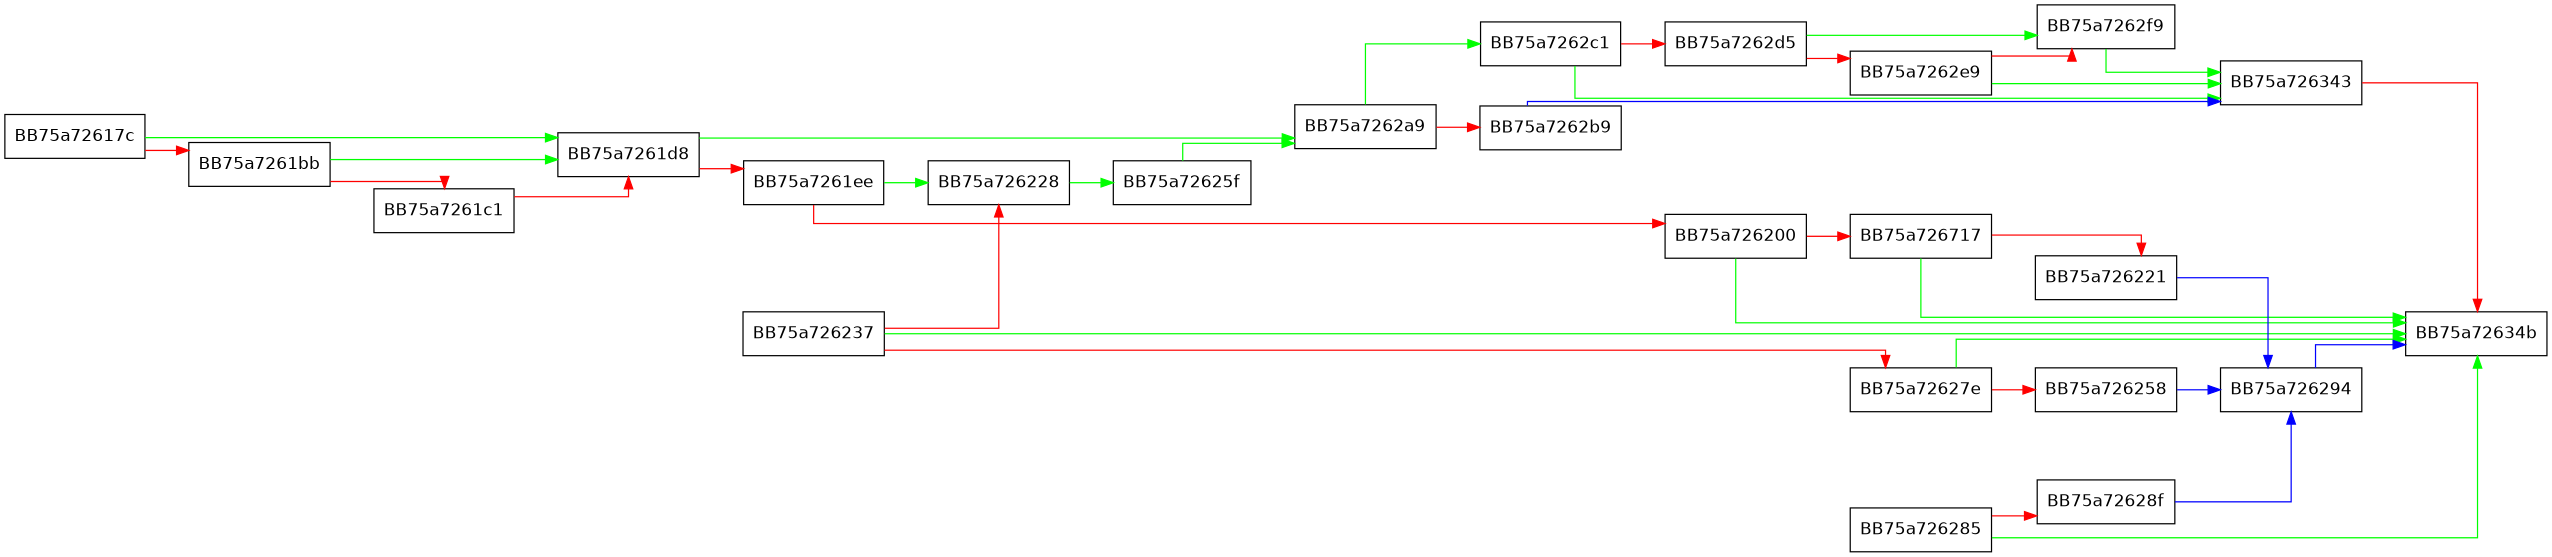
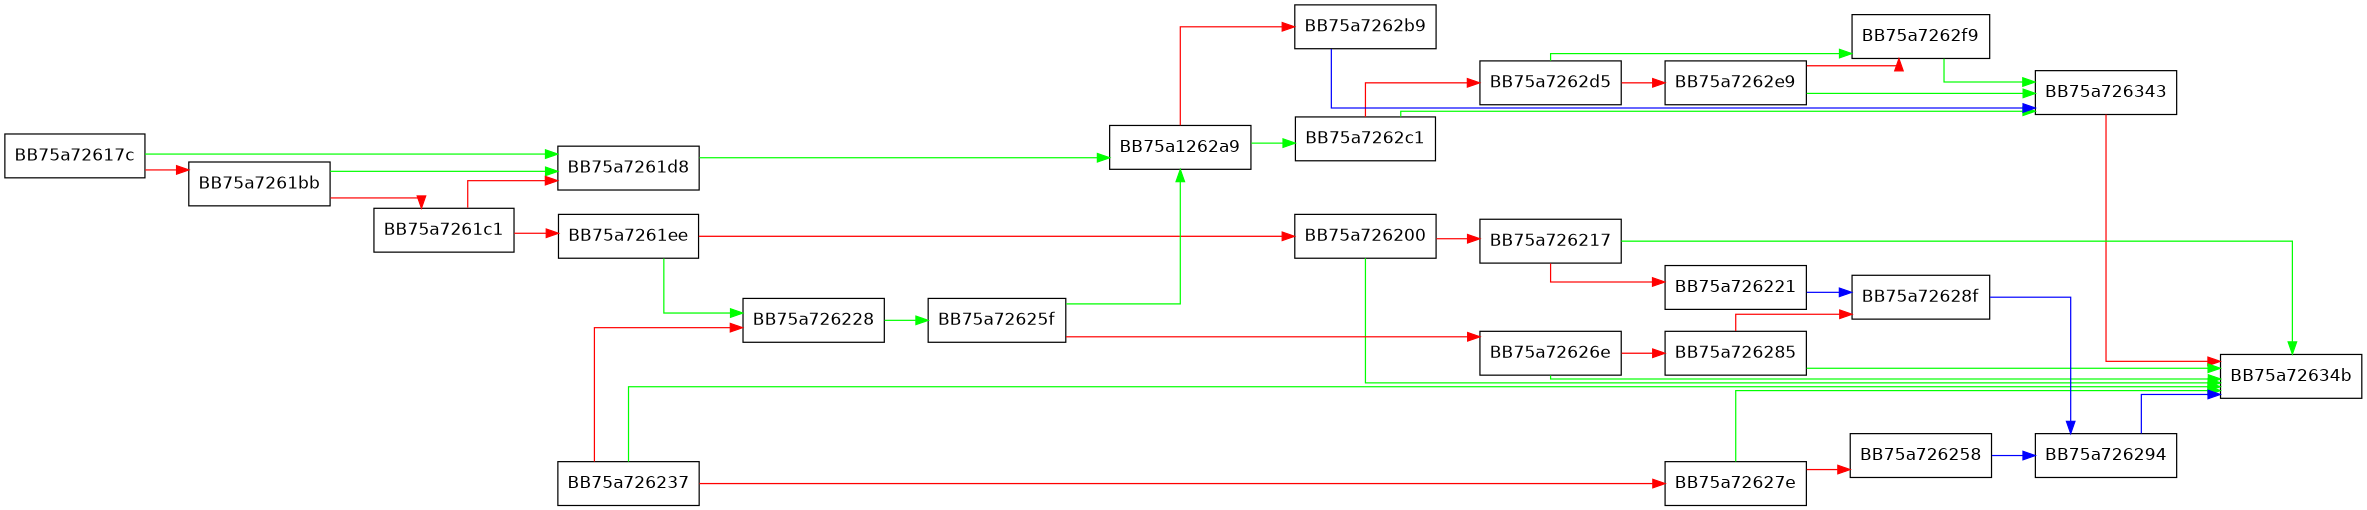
  digraph {
    fontname="DejaVu Sans"
    rankdir=LR
    splines=ortho
    node [fontname="DejaVu Sans" shape=box]
    edge [color=red fontname="DejaVu Sans"]
    BB75a72617c
    BB75a7261d8
    BB75a7261bb
-   BB75a7262a9
+   BB75a7262a9 [label=BB75a1262a9]
    BB75a7261ee
    BB75a7261c1
    BB75a7262c1
    BB75a7262b9
    BB75a726228
    BB75a726200
    BB75a726343
    BB75a7262d5
    BB75a72625f
    BB75a72634b
-   BB75a726217 [label=BB75a726717]
+   BB75a726217
+   BB75a72626e
    BB75a726237
    n18 [label=BB75a72627e]
    BB75a726221
    BB75a726294
    BB75a726285
    BB75a726258
    BB75a72628f
    BB75a7262f9
    BB75a7262e9
    BB75a72617c -> BB75a7261d8 [color=green]
    BB75a72617c -> BB75a7261bb
    BB75a7261d8 -> BB75a7262a9 [color=green]
-   BB75a7261d8 -> BB75a7261ee
+   BB75a7261c1 -> BB75a7261ee
    BB75a7261bb -> BB75a7261d8 [color=green]
    BB75a7261bb -> BB75a7261c1
    BB75a7262a9 -> BB75a7262c1 [color=green]
    BB75a7262a9 -> BB75a7262b9
    BB75a7261ee -> BB75a726228 [color=green]
    BB75a7261ee -> BB75a726200
    BB75a7261c1 -> BB75a7261d8
    BB75a7262c1 -> BB75a726343 [color=green]
    BB75a7262c1 -> BB75a7262d5
    BB75a7262b9 -> BB75a726343 [color=blue]
    BB75a726228 -> BB75a72625f [color=green]
    BB75a726200 -> BB75a72634b [color=green]
    BB75a726200 -> BB75a726217
    BB75a726343 -> BB75a72634b
    BB75a7262d5 -> BB75a7262f9 [color=green]
    BB75a7262d5 -> BB75a7262e9
    BB75a72625f -> BB75a7262a9 [color=green]
+   BB75a72625f -> BB75a72626e
    BB75a726217 -> BB75a72634b [color=green]
    BB75a726217 -> BB75a726221
+   BB75a72626e -> BB75a72634b [color=green]
+   BB75a72626e -> BB75a726285
    BB75a726237 -> BB75a726228
    BB75a726237 -> BB75a72634b [color=green]
    BB75a726237 -> n18
    n18 -> BB75a72634b [color=green]
    n18 -> BB75a726258
-   BB75a726221 -> BB75a726294 [color=blue]
+   BB75a726221 -> BB75a72628f [color=blue]
    BB75a726294 -> BB75a72634b [color=blue]
    BB75a726285 -> BB75a72634b [color=green]
    BB75a726285 -> BB75a72628f
    BB75a726258 -> BB75a726294 [color=blue]
    BB75a72628f -> BB75a726294 [color=blue]
    BB75a7262f9 -> BB75a726343 [color=green]
    BB75a7262e9 -> BB75a726343 [color=green]
    BB75a7262e9 -> BB75a7262f9
  }
